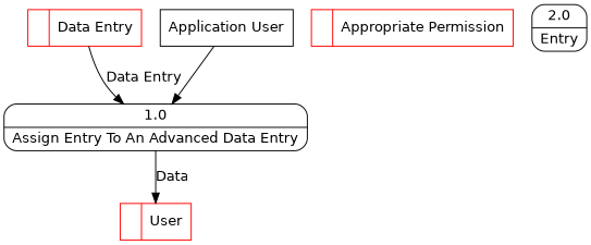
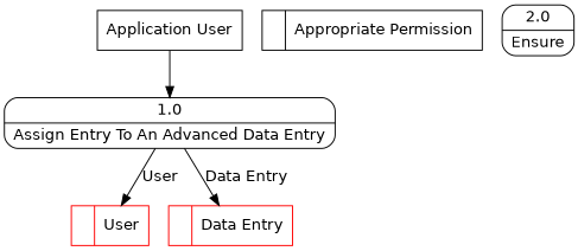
  digraph {
    fontname="DejaVu Sans"
    node [fontname="DejaVu Sans" shape=record]
    edge [fontname="DejaVu Sans"]
    n1 [color=red label="<f0>  |<f1> User "]
-   n2 [label="<f0>  |<f1> Appropriate Permission " color=red]
+   n2 [label="<f0>  |<f1> Appropriate Permission "]
    n3 [color=red label="<f0>  |<f1> Data Entry "]
    n4 [label="Application User" shape=box]
    n5 [label="{<f0> 1.0|<f1> Assign Entry To An Advanced Data Entry }" shape=Mrecord]
-   n6 [label="{<f0> 2.0|<f1> Entry }" shape=Mrecord]
+   n6 [label="{<f0> 2.0|<f1> Ensure }" shape=Mrecord]
    n4 -> n5
-   n5 -> n1 [label=Data]
-   n3 -> n5 [label="Data Entry"]
+   n5 -> n1 [label=User]
+   n5 -> n3 [label="Data Entry"]
  }
